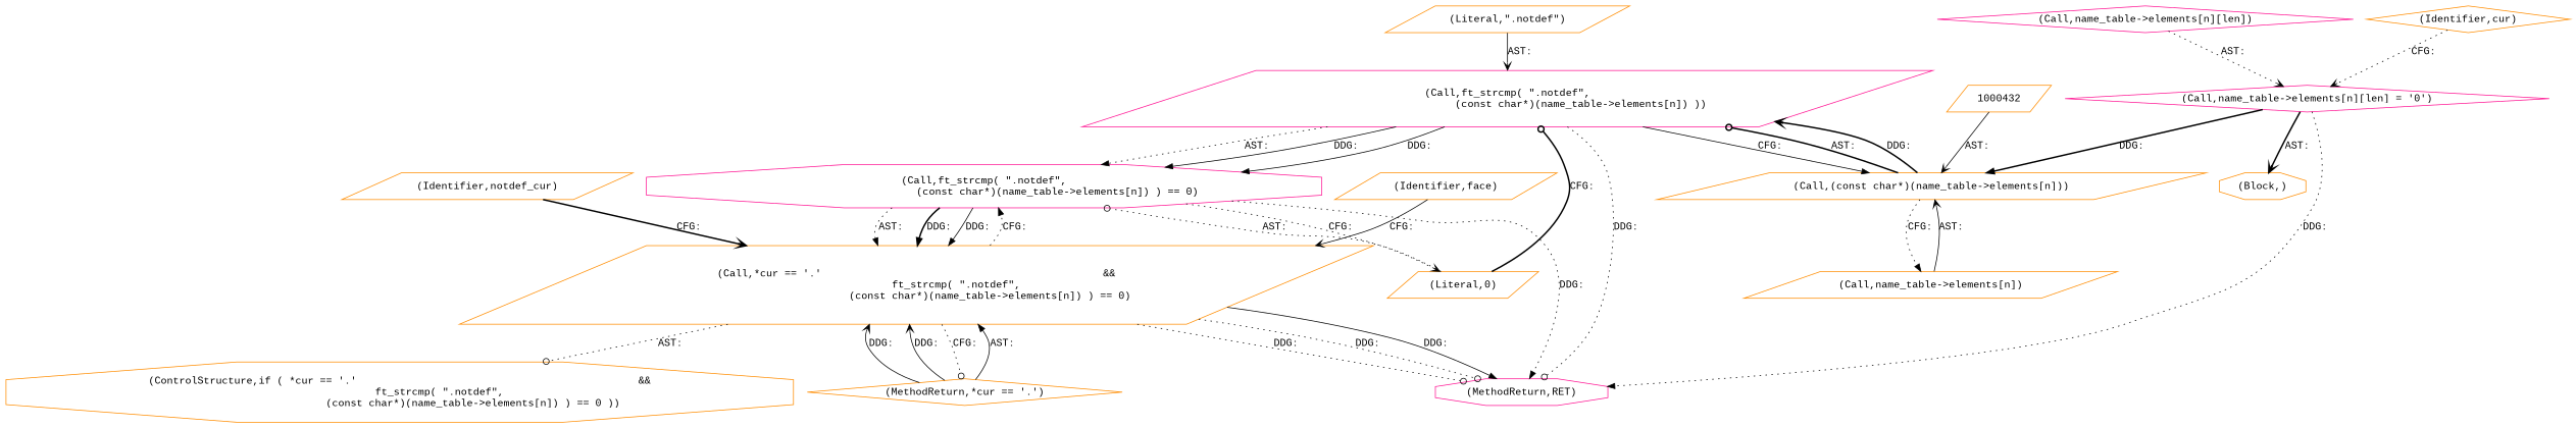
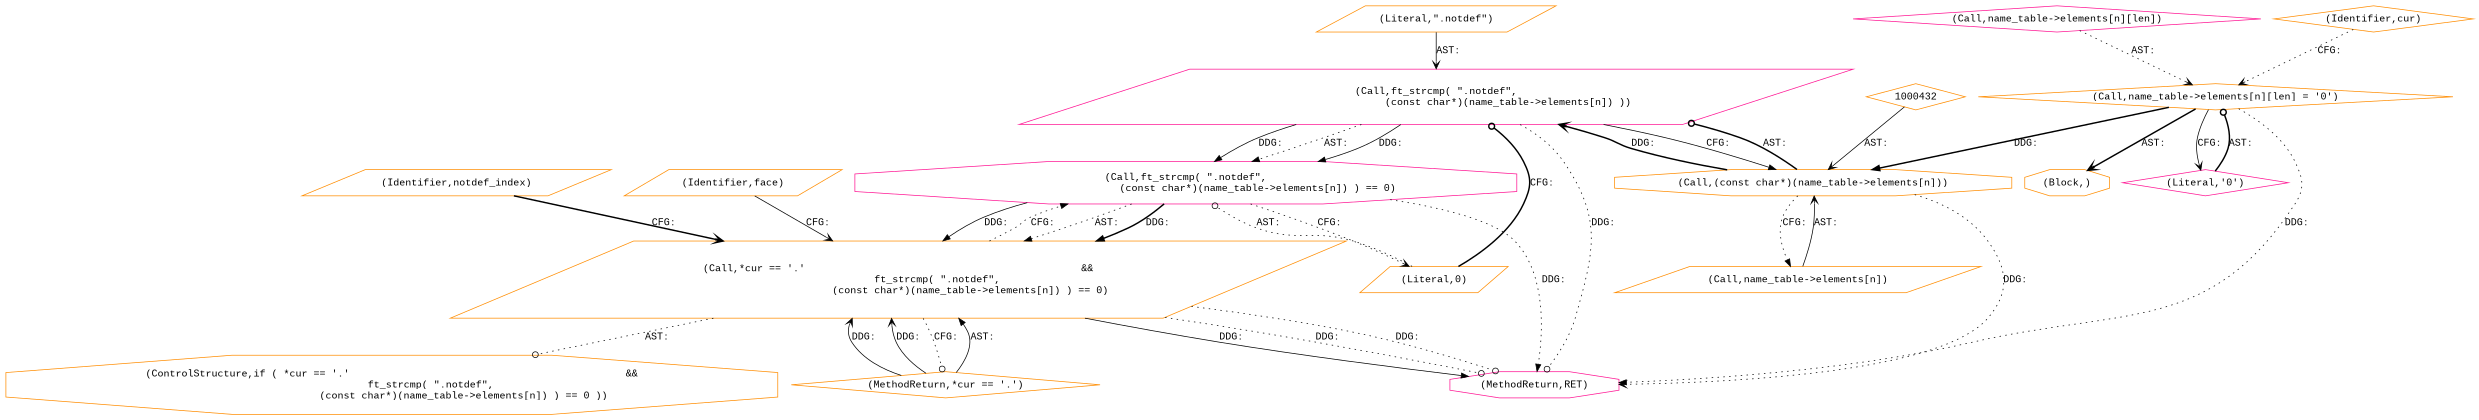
  digraph {
    fontname="Liberation Mono"
    node [color=darkorange fontname="Liberation Mono" shape=parallelogram]
    edge [arrowhead=normal fontname="Liberation Mono" style=dotted]
    n1 [color=deeppink label="(Call,ft_strcmp( \".notdef\",\n                        (const char*)(name_table->elements[n]) ))"]
-   n2 [label="(Call,(const char*)(name_table->elements[n]))"]
+   n2 [label="(Call,(const char*)(name_table->elements[n]))" shape=octagon]
    n3 [color=deeppink label="(Call,ft_strcmp( \".notdef\",\n                        (const char*)(name_table->elements[n]) ) == 0)" shape=octagon]
    n4 [color=deeppink label="(MethodReturn,RET)" shape=octagon]
    n5 [label="(Call,name_table->elements[n])"]
    n6 [label="(Call,*cur == '.'                                              &&\n             ft_strcmp( \".notdef\",\n                        (const char*)(name_table->elements[n]) ) == 0)"]
    n7 [label="(Literal,0)"]
-   n8 [color=deeppink label="(Call,name_table->elements[n][len] = '\0')" shape=diamond]
+   n8 [label="(Call,name_table->elements[n][len] = '\0')" shape=diamond]
+   n9 [color=deeppink label="(Literal,'\0')" shape=diamond]
    n10 [label="(Block,)" shape=octagon]
    n11 [label="(ControlStructure,if ( *cur == '.'                                              &&\n             ft_strcmp( \".notdef\",\n                        (const char*)(name_table->elements[n]) ) == 0 ))" shape=octagon]
    n12 [label="(MethodReturn,*cur == '.')" shape=diamond]
    n13 [label="(Identifier,cur)" shape=diamond]
-   n14 [label="(Identifier,notdef_cur)"]
+   n14 [label="(Identifier,notdef_index)"]
    n15 [label="(Identifier,face)"]
    n16 [label="(Literal,\".notdef\")"]
    n17 [color=deeppink label="(Call,name_table->elements[n][len])" shape=diamond]
-   1000432
+   1000432 [shape=diamond]
    n1 -> n2 [label="CFG: " style=solid]
    n1 -> n3 [label="AST: "]
    n1 -> n3 [label="DDG: " style=solid]
    n1 -> n3 [label="DDG: " style=solid]
    n1 -> n4 [arrowhead=odot label="DDG: "]
    n2 -> n1 [arrowhead=odot label="AST: " style=bold]
    n2 -> n1 [arrowhead=vee label="DDG: " style=bold]
+   n2 -> n4 [arrowhead=vee label="DDG: "]
    n2 -> n5 [label="CFG: "]
    n3 -> n4 [label="DDG: "]
    n3 -> n6 [label="AST: "]
    n3 -> n6 [label="DDG: " style=bold]
    n3 -> n6 [label="DDG: " style=solid]
    n3 -> n7 [arrowhead=vee label="CFG: "]
    n5 -> n2 [arrowhead=vee label="AST: " style=solid]
    n6 -> n3 [label="CFG: "]
    n6 -> n4 [arrowhead=odot label="DDG: "]
    n6 -> n4 [arrowhead=odot label="DDG: "]
    n6 -> n4 [label="DDG: " style=solid]
    n6 -> n11 [arrowhead=odot label="AST: "]
    n6 -> n12 [arrowhead=odot label="CFG: "]
    n7 -> n1 [arrowhead=odot label="CFG: " style=bold]
    n7 -> n3 [arrowhead=odot label="AST: "]
    n8 -> n2 [label="DDG: " style=bold]
    n8 -> n4 [label="DDG: "]
+   n8 -> n9 [arrowhead=vee label="CFG: " style=solid]
    n8 -> n10 [arrowhead=vee label="AST: " style=bold]
+   n9 -> n8 [arrowhead=odot label="AST: " style=bold]
    n12 -> n6 [label="AST: " style=solid]
    n12 -> n6 [arrowhead=vee label="DDG: " style=solid]
    n12 -> n6 [arrowhead=vee label="DDG: " style=solid]
    n13 -> n8 [arrowhead=vee label="CFG: "]
    n14 -> n6 [arrowhead=vee label="CFG: " style=bold]
    n15 -> n6 [arrowhead=vee label="CFG: " style=solid]
    n16 -> n1 [arrowhead=vee label="AST: " style=solid]
    n17 -> n8 [arrowhead=vee label="AST: "]
    1000432 -> n2 [arrowhead=vee label="AST: " style=solid]
  }
